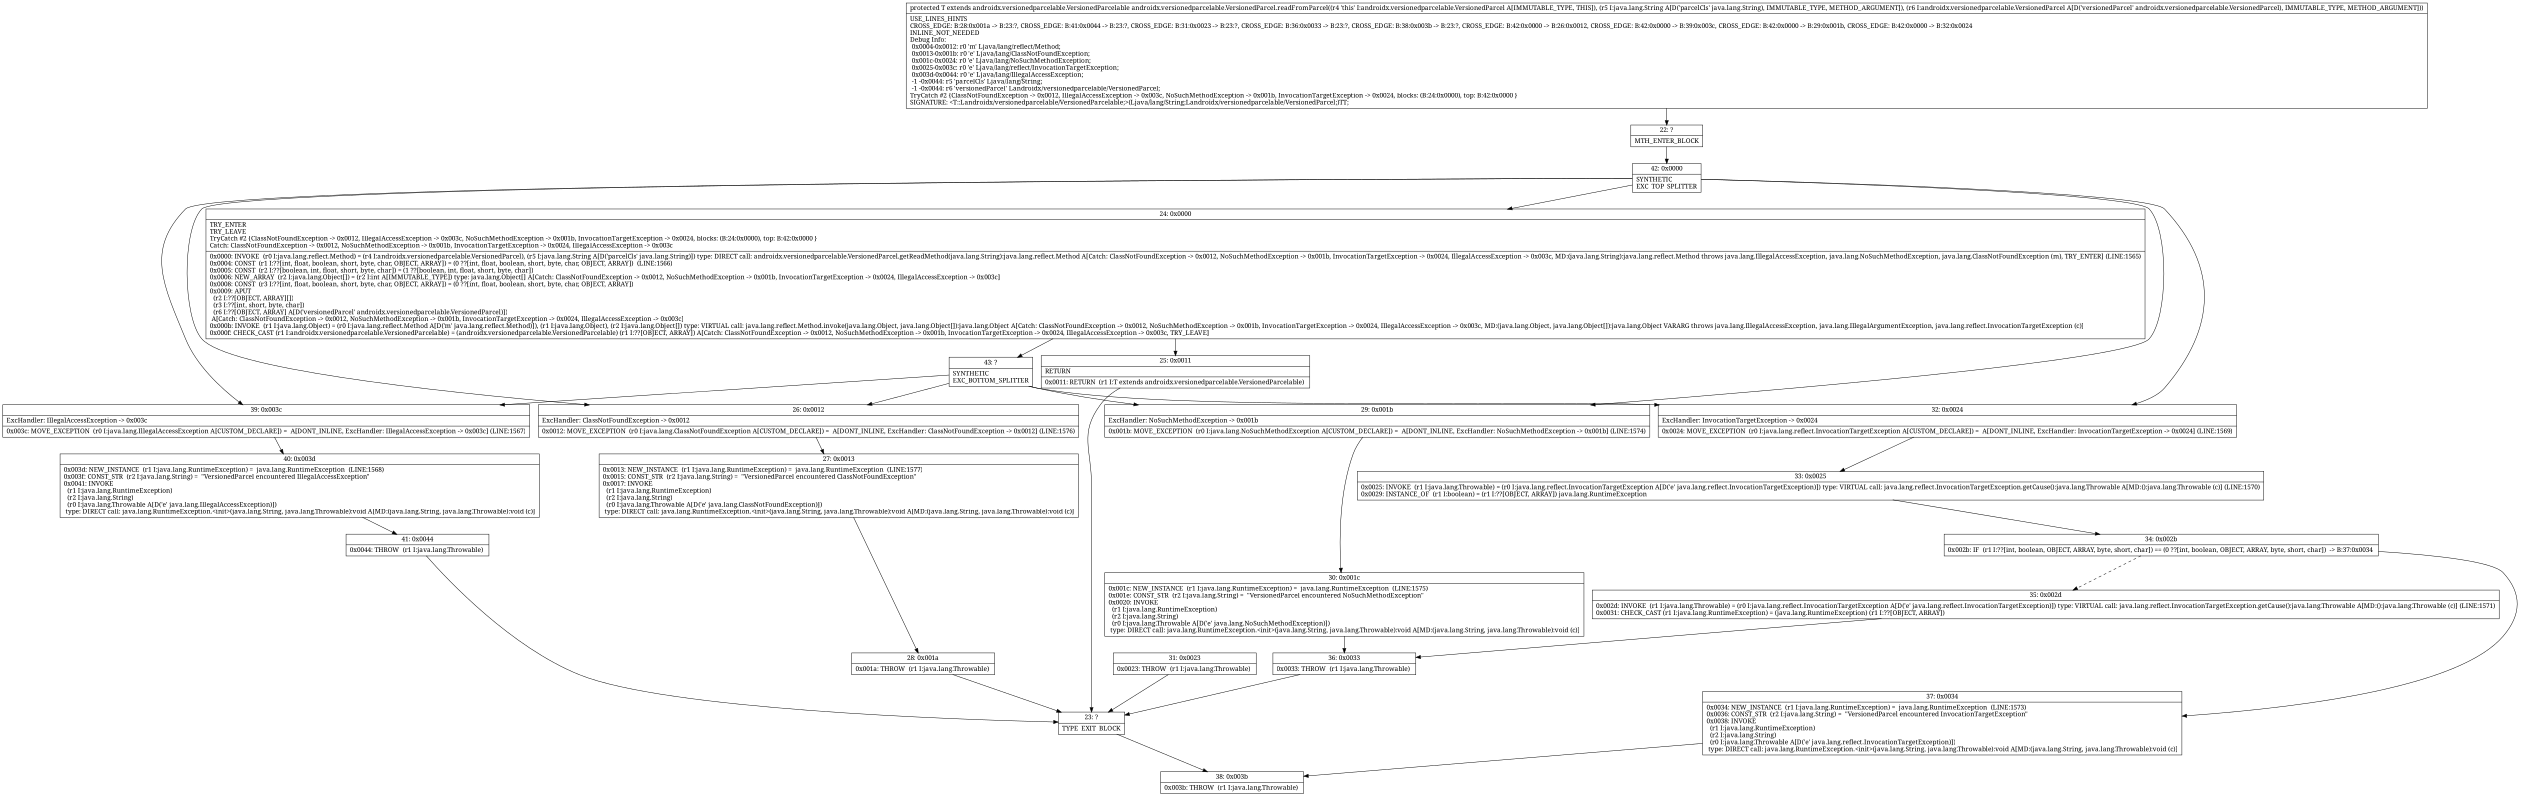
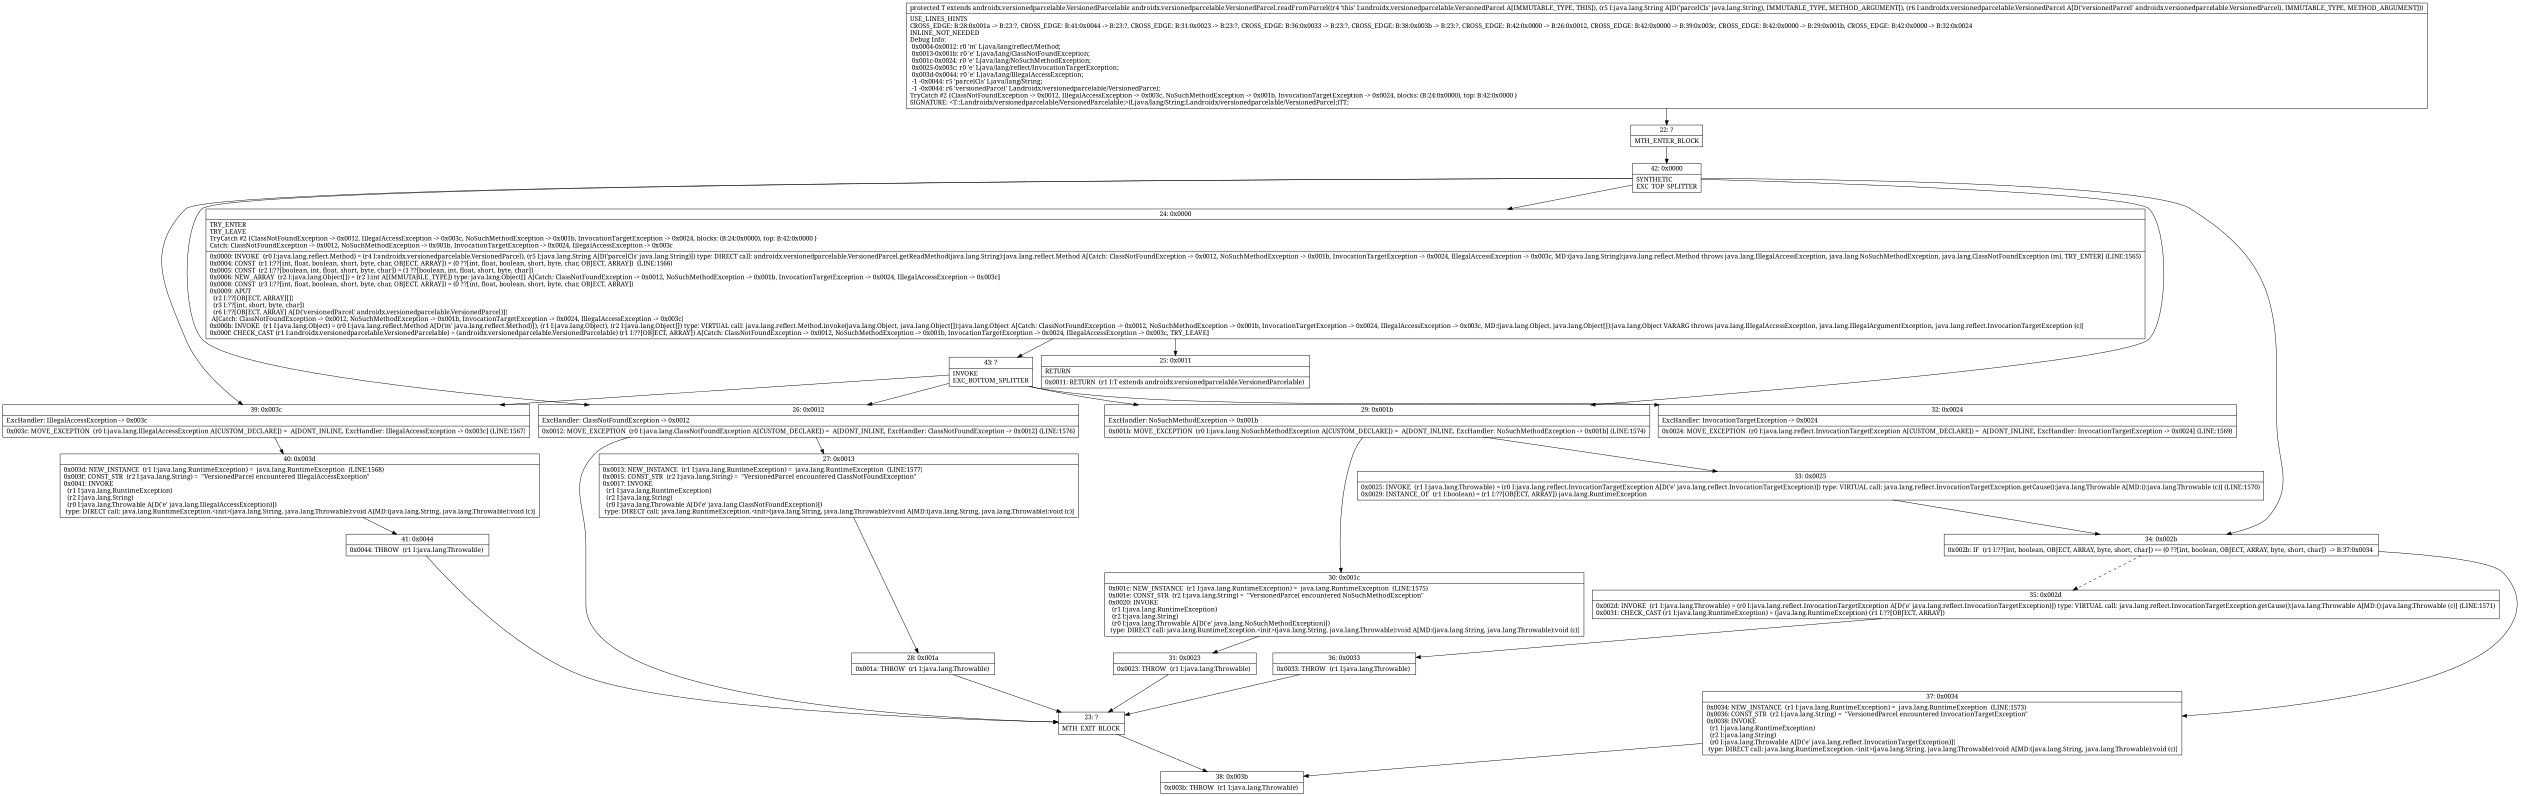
  digraph {
    fontname="Noto Serif"
    node [fontname="Noto Serif" shape=record]
    edge [fontname="Noto Serif"]
    n1 [label="{22\:\ ?|MTH_ENTER_BLOCK\l}"]
    n2 [label="{42\:\ 0x0000|SYNTHETIC\lEXC_TOP_SPLITTER\l}"]
    n3 [label="{24\:\ 0x0000|TRY_ENTER\lTRY_LEAVE\lTryCatch #2 \{ClassNotFoundException \-\> 0x0012, IllegalAccessException \-\> 0x003c, NoSuchMethodException \-\> 0x001b, InvocationTargetException \-\> 0x0024, blocks: (B:24:0x0000), top: B:42:0x0000 \}\lCatch: ClassNotFoundException \-\> 0x0012, NoSuchMethodException \-\> 0x001b, InvocationTargetException \-\> 0x0024, IllegalAccessException \-\> 0x003c\l|0x0000: INVOKE  (r0 I:java.lang.reflect.Method) = (r4 I:androidx.versionedparcelable.VersionedParcel), (r5 I:java.lang.String A[D('parcelCls' java.lang.String)]) type: DIRECT call: androidx.versionedparcelable.VersionedParcel.getReadMethod(java.lang.String):java.lang.reflect.Method A[Catch: ClassNotFoundException \-\> 0x0012, NoSuchMethodException \-\> 0x001b, InvocationTargetException \-\> 0x0024, IllegalAccessException \-\> 0x003c, MD:(java.lang.String):java.lang.reflect.Method throws java.lang.IllegalAccessException, java.lang.NoSuchMethodException, java.lang.ClassNotFoundException (m), TRY_ENTER] (LINE:1565)\l0x0004: CONST  (r1 I:??[int, float, boolean, short, byte, char, OBJECT, ARRAY]) = (0 ??[int, float, boolean, short, byte, char, OBJECT, ARRAY])  (LINE:1566)\l0x0005: CONST  (r2 I:??[boolean, int, float, short, byte, char]) = (1 ??[boolean, int, float, short, byte, char]) \l0x0006: NEW_ARRAY  (r2 I:java.lang.Object[]) = (r2 I:int A[IMMUTABLE_TYPE]) type: java.lang.Object[] A[Catch: ClassNotFoundException \-\> 0x0012, NoSuchMethodException \-\> 0x001b, InvocationTargetException \-\> 0x0024, IllegalAccessException \-\> 0x003c]\l0x0008: CONST  (r3 I:??[int, float, boolean, short, byte, char, OBJECT, ARRAY]) = (0 ??[int, float, boolean, short, byte, char, OBJECT, ARRAY]) \l0x0009: APUT  \l  (r2 I:??[OBJECT, ARRAY][])\l  (r3 I:??[int, short, byte, char])\l  (r6 I:??[OBJECT, ARRAY] A[D('versionedParcel' androidx.versionedparcelable.VersionedParcel)])\l A[Catch: ClassNotFoundException \-\> 0x0012, NoSuchMethodException \-\> 0x001b, InvocationTargetException \-\> 0x0024, IllegalAccessException \-\> 0x003c]\l0x000b: INVOKE  (r1 I:java.lang.Object) = (r0 I:java.lang.reflect.Method A[D('m' java.lang.reflect.Method)]), (r1 I:java.lang.Object), (r2 I:java.lang.Object[]) type: VIRTUAL call: java.lang.reflect.Method.invoke(java.lang.Object, java.lang.Object[]):java.lang.Object A[Catch: ClassNotFoundException \-\> 0x0012, NoSuchMethodException \-\> 0x001b, InvocationTargetException \-\> 0x0024, IllegalAccessException \-\> 0x003c, MD:(java.lang.Object, java.lang.Object[]):java.lang.Object VARARG throws java.lang.IllegalAccessException, java.lang.IllegalArgumentException, java.lang.reflect.InvocationTargetException (c)]\l0x000f: CHECK_CAST (r1 I:androidx.versionedparcelable.VersionedParcelable) = (androidx.versionedparcelable.VersionedParcelable) (r1 I:??[OBJECT, ARRAY]) A[Catch: ClassNotFoundException \-\> 0x0012, NoSuchMethodException \-\> 0x001b, InvocationTargetException \-\> 0x0024, IllegalAccessException \-\> 0x003c, TRY_LEAVE]\l}"]
    n4 [label="{26\:\ 0x0012|ExcHandler: ClassNotFoundException \-\> 0x0012\l|0x0012: MOVE_EXCEPTION  (r0 I:java.lang.ClassNotFoundException A[CUSTOM_DECLARE]) =  A[DONT_INLINE, ExcHandler: ClassNotFoundException \-\> 0x0012] (LINE:1576)\l}"]
    n5 [label="{39\:\ 0x003c|ExcHandler: IllegalAccessException \-\> 0x003c\l|0x003c: MOVE_EXCEPTION  (r0 I:java.lang.IllegalAccessException A[CUSTOM_DECLARE]) =  A[DONT_INLINE, ExcHandler: IllegalAccessException \-\> 0x003c] (LINE:1567)\l}"]
    n6 [label="{29\:\ 0x001b|ExcHandler: NoSuchMethodException \-\> 0x001b\l|0x001b: MOVE_EXCEPTION  (r0 I:java.lang.NoSuchMethodException A[CUSTOM_DECLARE]) =  A[DONT_INLINE, ExcHandler: NoSuchMethodException \-\> 0x001b] (LINE:1574)\l}"]
    n7 [label="{32\:\ 0x0024|ExcHandler: InvocationTargetException \-\> 0x0024\l|0x0024: MOVE_EXCEPTION  (r0 I:java.lang.reflect.InvocationTargetException A[CUSTOM_DECLARE]) =  A[DONT_INLINE, ExcHandler: InvocationTargetException \-\> 0x0024] (LINE:1569)\l}"]
    n8 [label="{25\:\ 0x0011|RETURN\l|0x0011: RETURN  (r1 I:T extends androidx.versionedparcelable.VersionedParcelable) \l}"]
-   n9 [label="{43\:\ ?|SYNTHETIC\lEXC_BOTTOM_SPLITTER\l}"]
+   n9 [label="{43\:\ ?|INVOKE\lEXC_BOTTOM_SPLITTER\l}"]
    n10 [label="{27\:\ 0x0013|0x0013: NEW_INSTANCE  (r1 I:java.lang.RuntimeException) =  java.lang.RuntimeException  (LINE:1577)\l0x0015: CONST_STR  (r2 I:java.lang.String) =  \"VersionedParcel encountered ClassNotFoundException\" \l0x0017: INVOKE  \l  (r1 I:java.lang.RuntimeException)\l  (r2 I:java.lang.String)\l  (r0 I:java.lang.Throwable A[D('e' java.lang.ClassNotFoundException)])\l type: DIRECT call: java.lang.RuntimeException.\<init\>(java.lang.String, java.lang.Throwable):void A[MD:(java.lang.String, java.lang.Throwable):void (c)]\l}"]
    n11 [label="{40\:\ 0x003d|0x003d: NEW_INSTANCE  (r1 I:java.lang.RuntimeException) =  java.lang.RuntimeException  (LINE:1568)\l0x003f: CONST_STR  (r2 I:java.lang.String) =  \"VersionedParcel encountered IllegalAccessException\" \l0x0041: INVOKE  \l  (r1 I:java.lang.RuntimeException)\l  (r2 I:java.lang.String)\l  (r0 I:java.lang.Throwable A[D('e' java.lang.IllegalAccessException)])\l type: DIRECT call: java.lang.RuntimeException.\<init\>(java.lang.String, java.lang.Throwable):void A[MD:(java.lang.String, java.lang.Throwable):void (c)]\l}"]
    n12 [label="{30\:\ 0x001c|0x001c: NEW_INSTANCE  (r1 I:java.lang.RuntimeException) =  java.lang.RuntimeException  (LINE:1575)\l0x001e: CONST_STR  (r2 I:java.lang.String) =  \"VersionedParcel encountered NoSuchMethodException\" \l0x0020: INVOKE  \l  (r1 I:java.lang.RuntimeException)\l  (r2 I:java.lang.String)\l  (r0 I:java.lang.Throwable A[D('e' java.lang.NoSuchMethodException)])\l type: DIRECT call: java.lang.RuntimeException.\<init\>(java.lang.String, java.lang.Throwable):void A[MD:(java.lang.String, java.lang.Throwable):void (c)]\l}"]
    n13 [label="{33\:\ 0x0025|0x0025: INVOKE  (r1 I:java.lang.Throwable) = (r0 I:java.lang.reflect.InvocationTargetException A[D('e' java.lang.reflect.InvocationTargetException)]) type: VIRTUAL call: java.lang.reflect.InvocationTargetException.getCause():java.lang.Throwable A[MD:():java.lang.Throwable (c)] (LINE:1570)\l0x0029: INSTANCE_OF  (r1 I:boolean) = (r1 I:??[OBJECT, ARRAY]) java.lang.RuntimeException \l}"]
-   n14 [label="{23\:\ ?|TYPE_EXIT_BLOCK\l}"]
+   n14 [label="{23\:\ ?|MTH_EXIT_BLOCK\l}"]
    n15 [label="{38\:\ 0x003b|0x003b: THROW  (r1 I:java.lang.Throwable) \l}"]
    n16 [label="{28\:\ 0x001a|0x001a: THROW  (r1 I:java.lang.Throwable) \l}"]
    n17 [label="{41\:\ 0x0044|0x0044: THROW  (r1 I:java.lang.Throwable) \l}"]
    n18 [label="{31\:\ 0x0023|0x0023: THROW  (r1 I:java.lang.Throwable) \l}"]
    n19 [label="{34\:\ 0x002b|0x002b: IF  (r1 I:??[int, boolean, OBJECT, ARRAY, byte, short, char]) == (0 ??[int, boolean, OBJECT, ARRAY, byte, short, char])  \-\> B:37:0x0034 \l}"]
    n20 [label="{35\:\ 0x002d|0x002d: INVOKE  (r1 I:java.lang.Throwable) = (r0 I:java.lang.reflect.InvocationTargetException A[D('e' java.lang.reflect.InvocationTargetException)]) type: VIRTUAL call: java.lang.reflect.InvocationTargetException.getCause():java.lang.Throwable A[MD:():java.lang.Throwable (c)] (LINE:1571)\l0x0031: CHECK_CAST (r1 I:java.lang.RuntimeException) = (java.lang.RuntimeException) (r1 I:??[OBJECT, ARRAY]) \l}"]
    n21 [label="{37\:\ 0x0034|0x0034: NEW_INSTANCE  (r1 I:java.lang.RuntimeException) =  java.lang.RuntimeException  (LINE:1573)\l0x0036: CONST_STR  (r2 I:java.lang.String) =  \"VersionedParcel encountered InvocationTargetException\" \l0x0038: INVOKE  \l  (r1 I:java.lang.RuntimeException)\l  (r2 I:java.lang.String)\l  (r0 I:java.lang.Throwable A[D('e' java.lang.reflect.InvocationTargetException)])\l type: DIRECT call: java.lang.RuntimeException.\<init\>(java.lang.String, java.lang.Throwable):void A[MD:(java.lang.String, java.lang.Throwable):void (c)]\l}"]
    n22 [label="{36\:\ 0x0033|0x0033: THROW  (r1 I:java.lang.Throwable) \l}"]
    n23 [label="{protected T extends androidx.versionedparcelable.VersionedParcelable androidx.versionedparcelable.VersionedParcel.readFromParcel((r4 'this' I:androidx.versionedparcelable.VersionedParcel A[IMMUTABLE_TYPE, THIS]), (r5 I:java.lang.String A[D('parcelCls' java.lang.String), IMMUTABLE_TYPE, METHOD_ARGUMENT]), (r6 I:androidx.versionedparcelable.VersionedParcel A[D('versionedParcel' androidx.versionedparcelable.VersionedParcel), IMMUTABLE_TYPE, METHOD_ARGUMENT]))  | USE_LINES_HINTS\lCROSS_EDGE: B:28:0x001a \-\> B:23:?, CROSS_EDGE: B:41:0x0044 \-\> B:23:?, CROSS_EDGE: B:31:0x0023 \-\> B:23:?, CROSS_EDGE: B:36:0x0033 \-\> B:23:?, CROSS_EDGE: B:38:0x003b \-\> B:23:?, CROSS_EDGE: B:42:0x0000 \-\> B:26:0x0012, CROSS_EDGE: B:42:0x0000 \-\> B:39:0x003c, CROSS_EDGE: B:42:0x0000 \-\> B:29:0x001b, CROSS_EDGE: B:42:0x0000 \-\> B:32:0x0024\lINLINE_NOT_NEEDED\lDebug Info:\l  0x0004\-0x0012: r0 'm' Ljava\/lang\/reflect\/Method;\l  0x0013\-0x001b: r0 'e' Ljava\/lang\/ClassNotFoundException;\l  0x001c\-0x0024: r0 'e' Ljava\/lang\/NoSuchMethodException;\l  0x0025\-0x003c: r0 'e' Ljava\/lang\/reflect\/InvocationTargetException;\l  0x003d\-0x0044: r0 'e' Ljava\/lang\/IllegalAccessException;\l  \-1 \-0x0044: r5 'parcelCls' Ljava\/lang\/String;\l  \-1 \-0x0044: r6 'versionedParcel' Landroidx\/versionedparcelable\/VersionedParcel;\lTryCatch #2 \{ClassNotFoundException \-\> 0x0012, IllegalAccessException \-\> 0x003c, NoSuchMethodException \-\> 0x001b, InvocationTargetException \-\> 0x0024, blocks: (B:24:0x0000), top: B:42:0x0000 \}\lSIGNATURE: \<T::Landroidx\/versionedparcelable\/VersionedParcelable;\>(Ljava\/lang\/String;Landroidx\/versionedparcelable\/VersionedParcel;)TT;\l}"]
    n1 -> n2
    n2 -> n3
    n2 -> n4
    n2 -> n5
    n2 -> n6
-   n2 -> n7
+   n2 -> n19
    n3 -> n8
    n3 -> n9
    n4 -> n10
    n5 -> n11
    n6 -> n12
-   n7 -> n13
-   n8 -> n14
+   n6 -> n13
+   n4 -> n14
    n9 -> n4
    n9 -> n5
    n9 -> n6
    n9 -> n7
    n10 -> n16
    n11 -> n17
-   n12 -> n22
+   n12 -> n18
    n13 -> n19
    n14 -> n15
    n16 -> n14
    n17 -> n14
    n18 -> n14
    n19 -> n20 [style=dashed]
    n19 -> n21
    n20 -> n22
    n21 -> n15
    n22 -> n14
    n23 -> n1
  }
